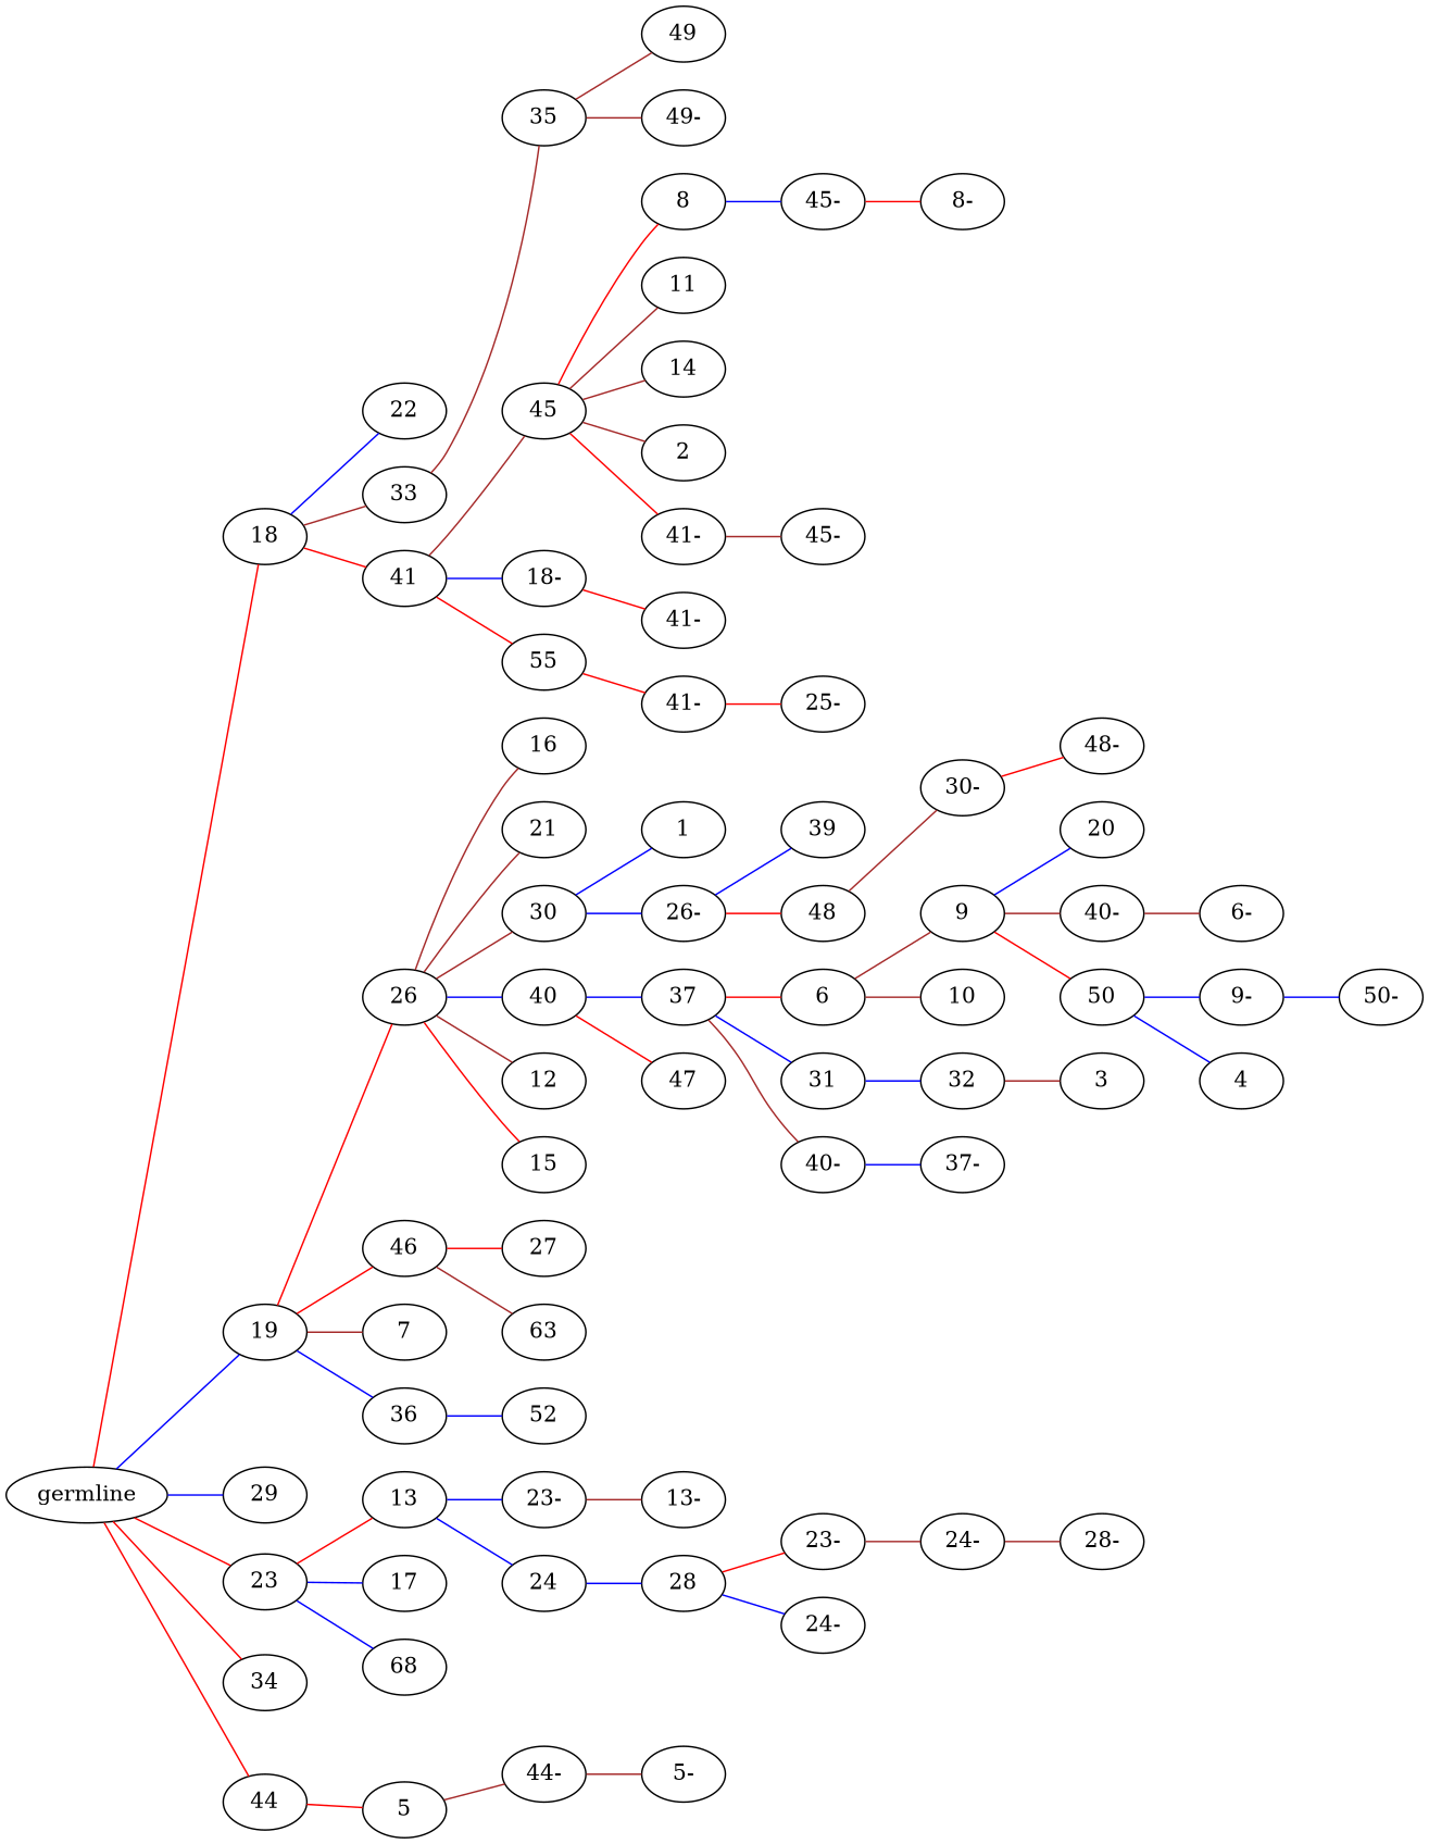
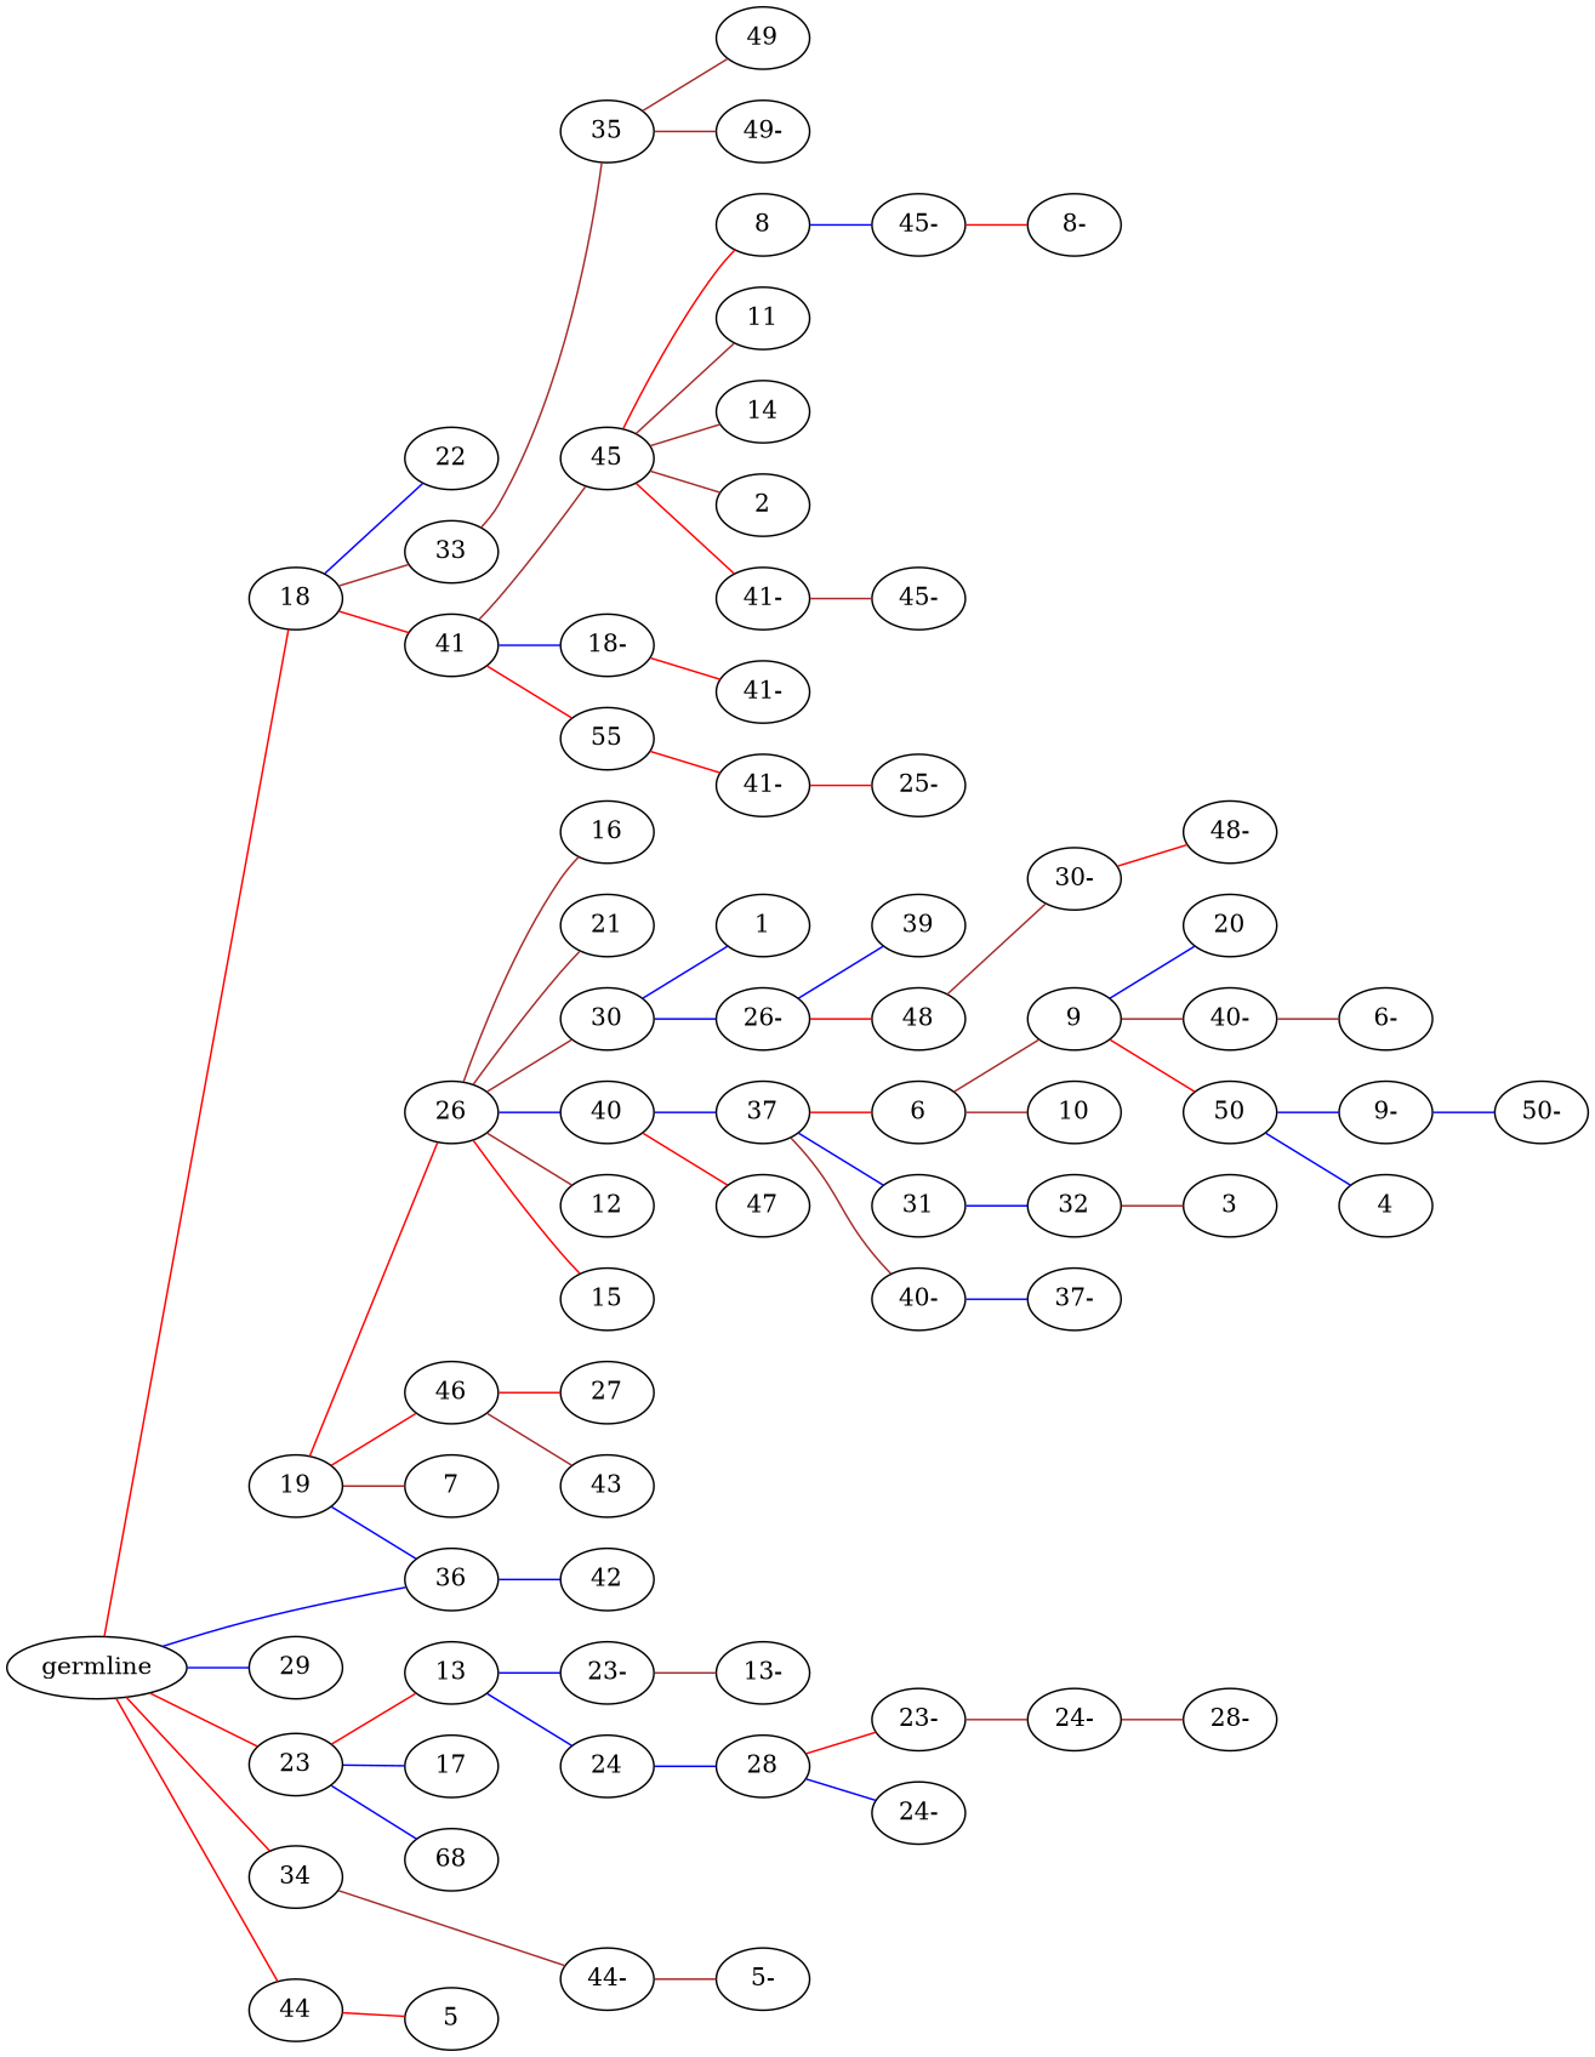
  graph {
    rankdir=LR
    edge [color=brown]
    n1 [label=germline]
    n2 [label=18]
    n3 [label=19]
    n4 [label=23]
    n5 [label=29]
    n6 [label=34]
    n7 [label=44]
    n8 [label=22]
    n9 [label=33]
    n10 [label=41]
    n11 [label=26]
    n12 [label=36]
    n13 [label=46]
    n14 [label=7]
    n15 [label=13]
    n16 [label=17]
    n17 [label=68]
    n18 [label=5]
    n19 [label=35]
    n20 [label="18-"]
    n21 [label=55]
    n22 [label=45]
    n23 [label=49]
    n24 [label="49-"]
    n25 [label="41-"]
    n26 [label="41-"]
    n27 [label=11]
    n28 [label=14]
    n29 [label=2]
    n30 [label="41-"]
    n31 [label=8]
    n32 [label="25-"]
    n33 [label="45-"]
    n34 [label="45-"]
    n35 [label="8-"]
    n36 [label=12]
    n37 [label=15]
    n38 [label=16]
    n39 [label=21]
    n40 [label=30]
    n41 [label=40]
-   n42 [label=52]
+   n42 [label=42]
    n43 [label=27]
-   n44 [label=63]
+   n44 [label=43]
    n45 [label=1]
    n46 [label="26-"]
    n47 [label=37]
    n48 [label=47]
    n49 [label=39]
    n50 [label=48]
    n51 [label="30-"]
    n52 [label="48-"]
    n53 [label=31]
    n54 [label="40-"]
    n55 [label=6]
    n56 [label=32]
    n57 [label="37-"]
    n58 [label=10]
    n59 [label=9]
    n60 [label=3]
    n61 [label=20]
    n62 [label="40-"]
    n63 [label=50]
    n64 [label="6-"]
    n65 [label=4]
    n66 [label="9-"]
    n67 [label="50-"]
    n68 [label="23-"]
    n69 [label=24]
    n70 [label="13-"]
    n71 [label=28]
    n72 [label="23-"]
    n73 [label="24-"]
    n74 [label="24-"]
    n75 [label="28-"]
    n76 [label="44-"]
    n77 [label="5-"]
    n1 -- n2 [color=red]
-   n1 -- n3 [color=blue]
+   n1 -- n12 [color=blue]
    n1 -- n4 [color=red]
    n1 -- n5 [color=blue]
    n1 -- n6 [color=red]
    n1 -- n7 [color=red]
    n2 -- n8 [color=blue]
    n2 -- n9
    n2 -- n10 [color=red]
    n3 -- n11 [color=red]
    n3 -- n12 [color=blue]
    n3 -- n13 [color=red]
    n3 -- n14
    n4 -- n15 [color=red]
    n4 -- n16 [color=blue]
    n4 -- n17 [color=blue]
    n7 -- n18 [color=red]
    n9 -- n19
    n10 -- n20 [color=blue]
    n10 -- n21 [color=red]
    n10 -- n22
    n11 -- n36
    n11 -- n37 [color=red]
    n11 -- n38
    n11 -- n39
    n11 -- n40
    n11 -- n41 [color=blue]
    n12 -- n42 [color=blue]
    n13 -- n43 [color=red]
    n13 -- n44
    n15 -- n68 [color=blue]
    n15 -- n69 [color=blue]
-   n18 -- n76
+   n6 -- n76
    n19 -- n23
    n19 -- n24
    n20 -- n25 [color=red]
    n21 -- n26 [color=red]
    n22 -- n27
    n22 -- n28
    n22 -- n29
    n22 -- n30 [color=red]
    n22 -- n31 [color=red]
    n26 -- n32 [color=red]
    n30 -- n33
    n31 -- n34 [color=blue]
    n34 -- n35 [color=red]
    n40 -- n45 [color=blue]
    n40 -- n46 [color=blue]
    n41 -- n47 [color=blue]
    n41 -- n48 [color=red]
    n46 -- n49 [color=blue]
    n46 -- n50 [color=red]
    n47 -- n53 [color=blue]
    n47 -- n54
    n47 -- n55 [color=red]
    n50 -- n51
    n51 -- n52 [color=red]
    n53 -- n56 [color=blue]
    n54 -- n57 [color=blue]
    n55 -- n58
    n55 -- n59
    n56 -- n60
    n59 -- n61 [color=blue]
    n59 -- n62
    n59 -- n63 [color=red]
    n62 -- n64
    n63 -- n65 [color=blue]
    n63 -- n66 [color=blue]
    n66 -- n67 [color=blue]
    n68 -- n70
    n69 -- n71 [color=blue]
    n71 -- n72 [color=red]
    n71 -- n73 [color=blue]
    n72 -- n74
    n74 -- n75
    n76 -- n77
  }
